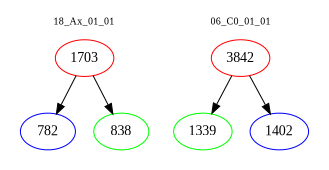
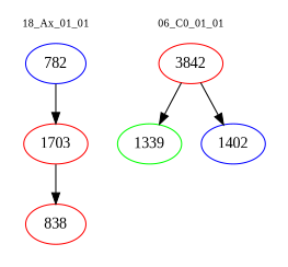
  digraph {
    fontname="Liberation Serif"
    node [color=red fontname="Liberation Serif"]
    edge [color=black fontname="Liberation Serif"]
    n1 [label=1703]
    n2 [color=blue label=782]
-   n3 [color=green label=838]
+   n3 [label=838]
    n4 [label=3842]
    n5 [color=green label=1339]
    n6 [color=blue label=1402]
    subgraph cluster_1 {
      color=white
      fontsize=10
      label="18_Ax_01_01"
      n1
      n2
      n3
    }
    subgraph cluster_2 {
      color=white
      fontsize=10
      label="06_C0_01_01"
      n4
      n5
      n6
    }
-   n1 -> n2
+   n2 -> n1
    n1 -> n3
    n4 -> n5
    n4 -> n6
  }
